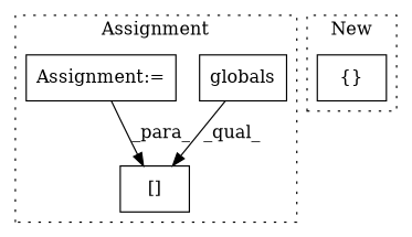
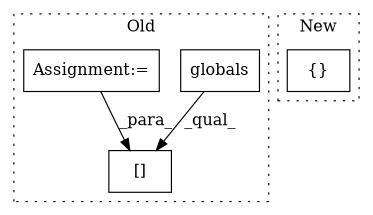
  digraph {
    node [shape=box]
    n1 [a=32 l=9 label=globals s=4181]
    n2 [a=2 l="10,1" label="[]" s="4181,4199"]
    n3 [a=7 l=1 label="Assignment:=" s=3368]
    n4 [a=4 l=2 label="{}" s=2732]
    subgraph cluster_1 {
-     label=Assignment
+     label=Old
      style=dotted
      n1
      n2
      n3
    }
    subgraph cluster_2 {
      label=New
      style=dotted
      n4
    }
    n1 -> n2 [label=_qual_]
    n3 -> n2 [label=_para_]
  }
